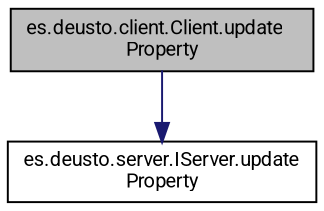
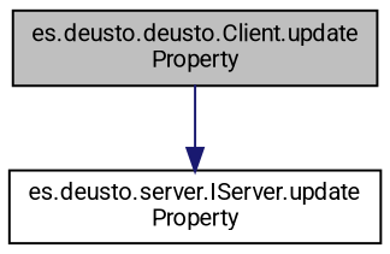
  digraph {
    rankdir=TB
    fontname=Roboto
    node [color=black fontname=Roboto fontsize=10 shape=record style=filled]
-   n1 [fillcolor=grey75 fontcolor=black height=0.2 label="es.deusto.client.Client.update\lProperty" width=0.4]
+   n1 [fillcolor=grey75 fontcolor=black height=0.2 label="es.deusto.deusto.Client.update\lProperty" width=0.4]
    n2 [fillcolor=white height=0.2 label="es.deusto.server.IServer.update\lProperty" width=0.4]
    n1 -> n2 [color=midnightblue fontname=Roboto fontsize=10 labelfontname=Helvetica labelfontsize=10 style=solid]
  }
